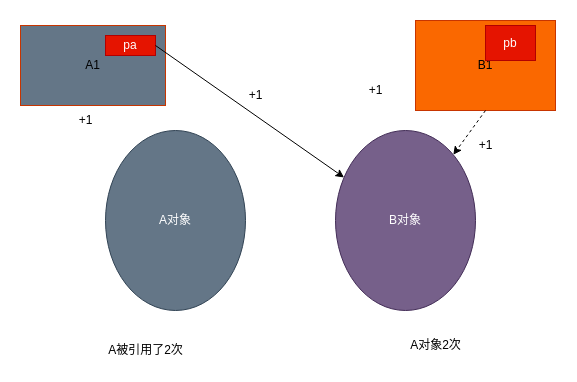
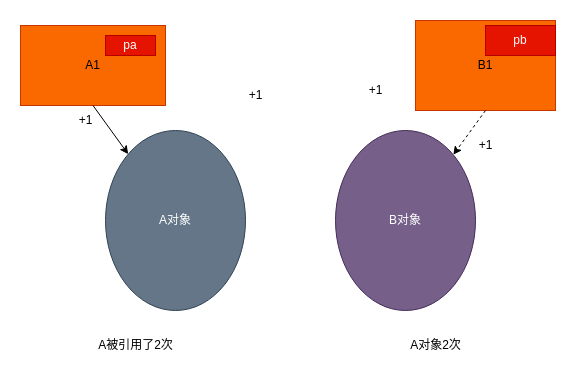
  <mxCell id="0" />
  <mxCell id="1" parent="0" />
  <mxCell id="2" value="A对象" style="ellipse;whiteSpace=wrap;html=1;fillColor=#647687;fontColor=#ffffff;strokeColor=#314354;" parent="1" vertex="1"><mxGeometry x="105" y="130" width="140" height="180" as="geometry" /></mxCell>
  <mxCell id="3" value="B对象" style="ellipse;whiteSpace=wrap;html=1;fillColor=#76608a;fontColor=#ffffff;strokeColor=#432D57;" parent="1" vertex="1"><mxGeometry x="335" y="130" width="140" height="180" as="geometry" /></mxCell>
- <mxCell id="4" value="A1" style="rounded=0;whiteSpace=wrap;html=1;fillColor=#647687;fontColor=#000000;strokeColor=#C73500;" parent="1" vertex="1"><mxGeometry x="20" y="25" width="145" height="80" as="geometry" /></mxCell>
+ <mxCell id="4" value="A1" style="rounded=0;whiteSpace=wrap;html=1;fillColor=#fa6800;fontColor=#000000;strokeColor=#C73500;" parent="1" vertex="1"><mxGeometry x="20" y="25" width="145" height="80" as="geometry" /></mxCell>
+ <mxCell id="5" value="" style="endArrow=classic;html=1;rounded=0;exitX=0.5;exitY=1;exitDx=0;exitDy=0;" parent="1" source="4" target="2" edge="1"><mxGeometry width="50" height="50" relative="1" as="geometry"><mxPoint x="135" y="175" as="sourcePoint" /><mxPoint x="185" y="125" as="targetPoint" /></mxGeometry></mxCell>
  <mxCell id="6" value="B1" style="rounded=0;whiteSpace=wrap;html=1;fillColor=#fa6800;fontColor=#000000;strokeColor=#C73500;" parent="1" vertex="1"><mxGeometry x="415" y="20" width="140" height="90" as="geometry" /></mxCell>
  <mxCell id="7" value="" style="endArrow=classic;html=1;rounded=0;exitX=0.5;exitY=1;exitDx=0;exitDy=0;dashed=1;" parent="1" source="6" target="3" edge="1"><mxGeometry width="50" height="50" relative="1" as="geometry"><mxPoint x="90" y="95" as="sourcePoint" /><mxPoint x="135.066" y="151.926" as="targetPoint" /></mxGeometry></mxCell>
  <mxCell id="8" value="pa" style="rounded=0;whiteSpace=wrap;html=1;fillColor=#e51400;fontColor=#ffffff;strokeColor=#B20000;" parent="1" vertex="1"><mxGeometry x="105" y="35" width="50" height="20" as="geometry" /></mxCell>
- <mxCell id="9" value="pb" style="rounded=0;whiteSpace=wrap;html=1;fillColor=#e51400;fontColor=#ffffff;strokeColor=#B20000;" parent="1" vertex="1"><mxGeometry x="485" y="25" width="50" height="35" as="geometry" /></mxCell>
- <mxCell id="10" value="" style="endArrow=classic;html=1;rounded=0;exitX=1;exitY=0.5;exitDx=0;exitDy=0;" parent="1" source="8" target="3" edge="1"><mxGeometry width="50" height="50" relative="1" as="geometry"><mxPoint x="92.5" y="85" as="sourcePoint" /><mxPoint x="137.89" y="148.432" as="targetPoint" /></mxGeometry></mxCell>
+ <mxCell id="9" value="pb" style="rounded=0;whiteSpace=wrap;html=1;fillColor=#e51400;fontColor=#ffffff;strokeColor=#B20000;" parent="1" vertex="1"><mxGeometry x="485" y="25" width="70" height="30" as="geometry" /></mxCell>
  <mxCell id="11" value="+1" style="text;html=1;align=center;verticalAlign=middle;resizable=0;points=[];autosize=1;strokeColor=none;fillColor=none;" parent="1" vertex="1"><mxGeometry x="65" y="105" width="40" height="30" as="geometry" /></mxCell>
  <mxCell id="12" value="+1" style="text;html=1;align=center;verticalAlign=middle;resizable=0;points=[];autosize=1;strokeColor=none;fillColor=none;" parent="1" vertex="1"><mxGeometry x="355" y="75" width="40" height="30" as="geometry" /></mxCell>
  <mxCell id="13" value="+1" style="text;html=1;align=center;verticalAlign=middle;resizable=0;points=[];autosize=1;strokeColor=none;fillColor=none;" parent="1" vertex="1"><mxGeometry x="235" y="80" width="40" height="30" as="geometry" /></mxCell>
  <mxCell id="14" value="+1" style="text;html=1;align=center;verticalAlign=middle;resizable=0;points=[];autosize=1;strokeColor=none;fillColor=none;" parent="1" vertex="1"><mxGeometry x="465" y="130" width="40" height="30" as="geometry" /></mxCell>
- <mxCell id="15" value="A被引用了2次" style="text;html=1;align=center;verticalAlign=middle;resizable=0;points=[];autosize=1;strokeColor=none;fillColor=none;" parent="1" vertex="1"><mxGeometry x="95" y="335" width="100" height="30" as="geometry" /></mxCell>
+ <mxCell id="15" value="A被引用了2次" style="text;html=1;align=center;verticalAlign=middle;resizable=0;points=[];autosize=1;strokeColor=none;fillColor=none;" parent="1" vertex="1"><mxGeometry x="85" y="330" width="100" height="30" as="geometry" /></mxCell>
  <mxCell id="16" value="A对象2次" style="text;html=1;align=center;verticalAlign=middle;resizable=0;points=[];autosize=1;strokeColor=none;fillColor=none;" parent="1" vertex="1"><mxGeometry x="385" y="330" width="100" height="30" as="geometry" /></mxCell>
